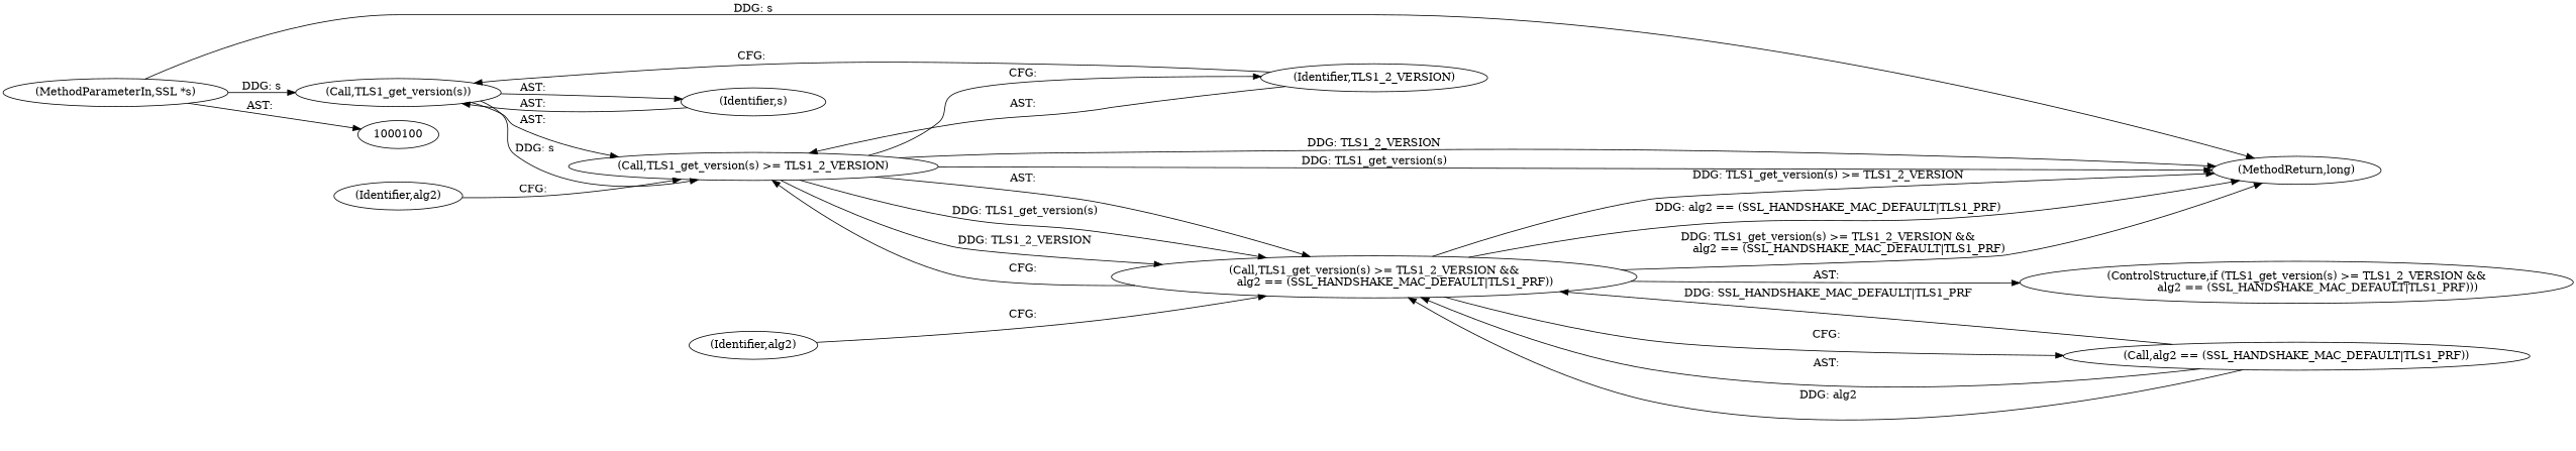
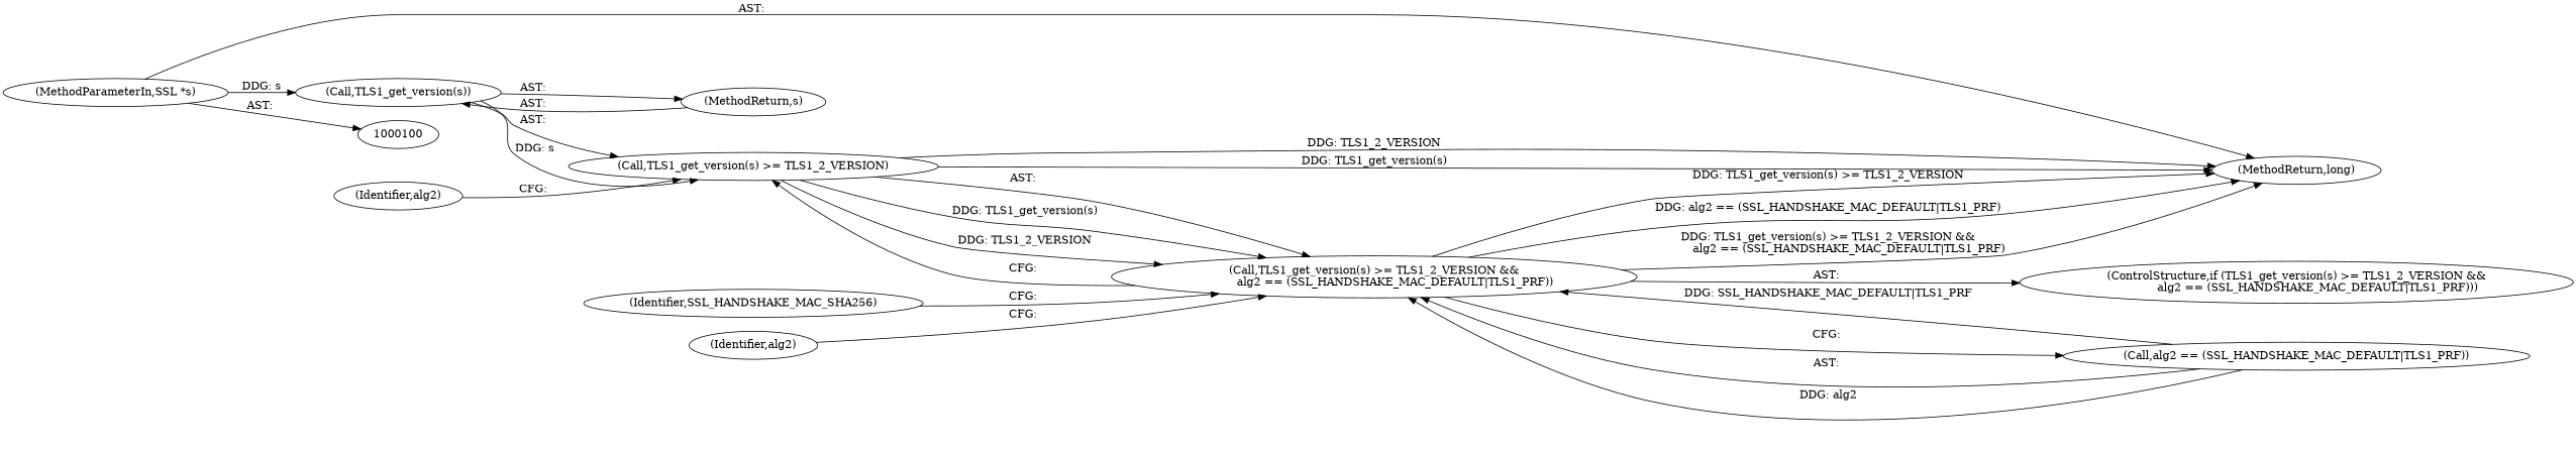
  digraph {
    rankdir=LR
    n1 [label="(Call,TLS1_get_version(s))"]
    n2 [label="(Call,TLS1_get_version(s) >= TLS1_2_VERSION)"]
-   n3 [label="(Identifier,s)"]
+   n3 [label="(MethodReturn,s)"]
    n4 [label="(MethodReturn,long)"]
    n5 [label="(Call,TLS1_get_version(s) >= TLS1_2_VERSION &&\n            alg2 == (SSL_HANDSHAKE_MAC_DEFAULT|TLS1_PRF))"]
-   n6 [label="(Identifier,TLS1_2_VERSION)"]
    n7 [label="(MethodParameterIn,SSL *s)"]
    1000100
    n9 [label="(ControlStructure,if (TLS1_get_version(s) >= TLS1_2_VERSION &&\n            alg2 == (SSL_HANDSHAKE_MAC_DEFAULT|TLS1_PRF)))"]
    n10 [label="(Call,alg2 == (SSL_HANDSHAKE_MAC_DEFAULT|TLS1_PRF))"]
    n11 [label="(Identifier,alg2)"]
+   n12 [label="(Identifier,SSL_HANDSHAKE_MAC_SHA256)"]
    n13 [label="(Identifier,alg2)"]
    n1 -> n2 [label="AST: "]
    n1 -> n2 [label="DDG: s"]
    n1 -> n3 [label="AST: "]
    n2 -> n4 [label="DDG: TLS1_get_version(s)"]
    n2 -> n4 [label="DDG: TLS1_2_VERSION"]
    n2 -> n5 [label="AST: "]
    n2 -> n5 [label="DDG: TLS1_get_version(s)"]
    n2 -> n5 [label="DDG: TLS1_2_VERSION"]
-   n2 -> n6 [label="CFG: "]
    n3 -> n1 [label="AST: "]
    n5 -> n2 [label="CFG: "]
    n5 -> n4 [label="DDG: TLS1_get_version(s) >= TLS1_2_VERSION"]
    n5 -> n4 [label="DDG: alg2 == (SSL_HANDSHAKE_MAC_DEFAULT|TLS1_PRF)"]
    n5 -> n4 [label="DDG: TLS1_get_version(s) >= TLS1_2_VERSION &&\n            alg2 == (SSL_HANDSHAKE_MAC_DEFAULT|TLS1_PRF)"]
    n5 -> n9 [label="AST: "]
    n5 -> n10 [label="CFG: "]
-   n6 -> n1 [label="CFG: "]
-   n6 -> n2 [label="AST: "]
    n7 -> n1 [label="DDG: s"]
-   n7 -> n4 [label="DDG: s"]
+   n7 -> n4 [label="AST: "]
    n7 -> 1000100 [label="AST: "]
    n10 -> n5 [label="AST: "]
    n10 -> n5 [label="DDG: alg2"]
    n10 -> n5 [label="DDG: SSL_HANDSHAKE_MAC_DEFAULT|TLS1_PRF"]
    n11 -> n2 [label="CFG: "]
+   n12 -> n5 [label="CFG: "]
    n13 -> n5 [label="CFG: "]
  }
